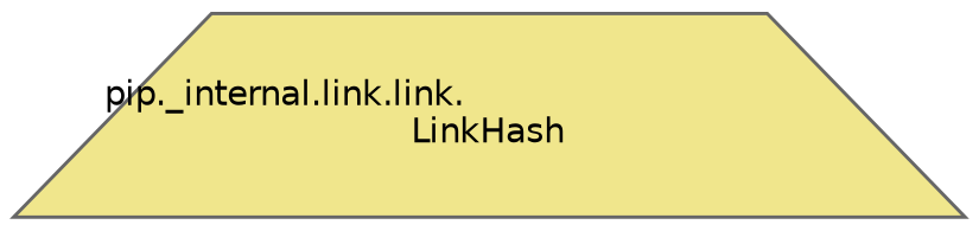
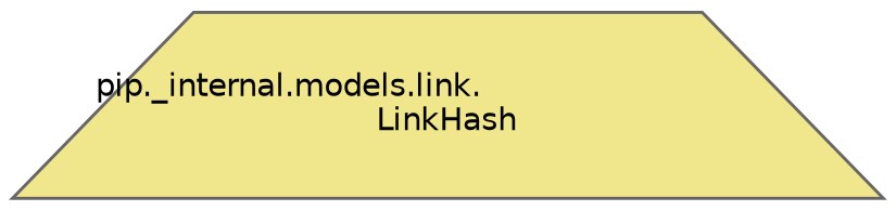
  digraph {
    rankdir=LR
-   n1 [color=grey40 fillcolor=khaki fontname=Helvetica fontsize=10 height=0.2 label="pip._internal.link.link.\lLinkHash" shape=trapezium style=filled width=0.4]
+   n1 [color=grey40 fillcolor=khaki fontname=Helvetica fontsize=10 height=0.2 label="pip._internal.models.link.\lLinkHash" shape=trapezium style=filled width=0.4]
  }
